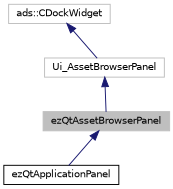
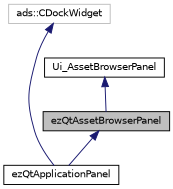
  digraph {
    node [color=black fillcolor=white fontname=Helvetica fontsize=10 shape=record style=filled]
    edge [color=midnightblue dir=back fontname=Helvetica fontsize=10 labelfontname=Helvetica labelfontsize=10 style=solid]
-   n1 [color=grey75 fillcolor=grey75 fontcolor=black height=0.2 label=ezQtAssetBrowserPanel width=0.4]
+   n1 [fillcolor=grey75 fontcolor=black height=0.2 label=ezQtAssetBrowserPanel width=0.4]
    n2 [height=0.2 label=ezQtApplicationPanel width=0.4]
    n3 [color=grey75 height=0.2 label="ads::CDockWidget" width=0.4]
-   n4 [color=grey75 height=0.2 label=Ui_AssetBrowserPanel width=0.4]
+   n4 [height=0.2 label=Ui_AssetBrowserPanel width=0.4]
    n1 -> n2
-   n3 -> n4
+   n3 -> n2
    n4 -> n1
  }
